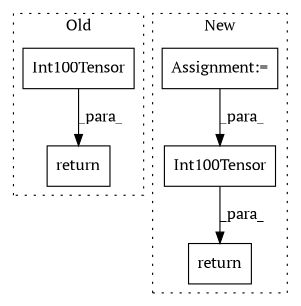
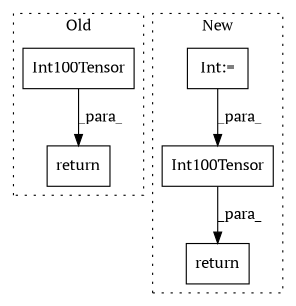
  digraph {
    fontname="PT Serif"
    node [a=32 l="13,1" shape=box fontname="PT Serif"]
    edge [fontname="PT Serif"]
    n1 [label=Int100Tensor s="4210,4244"]
    n2 [a=41 l=7 label=return s=4203]
    n3 [label=Int100Tensor s="4223,4243"]
-   n4 [a=7 l=37 label="Assignment:=" s=4169]
+   n4 [a=7 l=37 label="Int:=" s=4169]
    n5 [a=41 l=7 label=return s=4216]
    subgraph cluster_1 {
      label=Old
      style=dotted
      n1
      n2
    }
    subgraph cluster_2 {
      label=New
      style=dotted
      n3
      n4
      n5
    }
    n1 -> n2 [label=_para_]
    n3 -> n5 [label=_para_]
    n4 -> n3 [label=_para_]
  }
